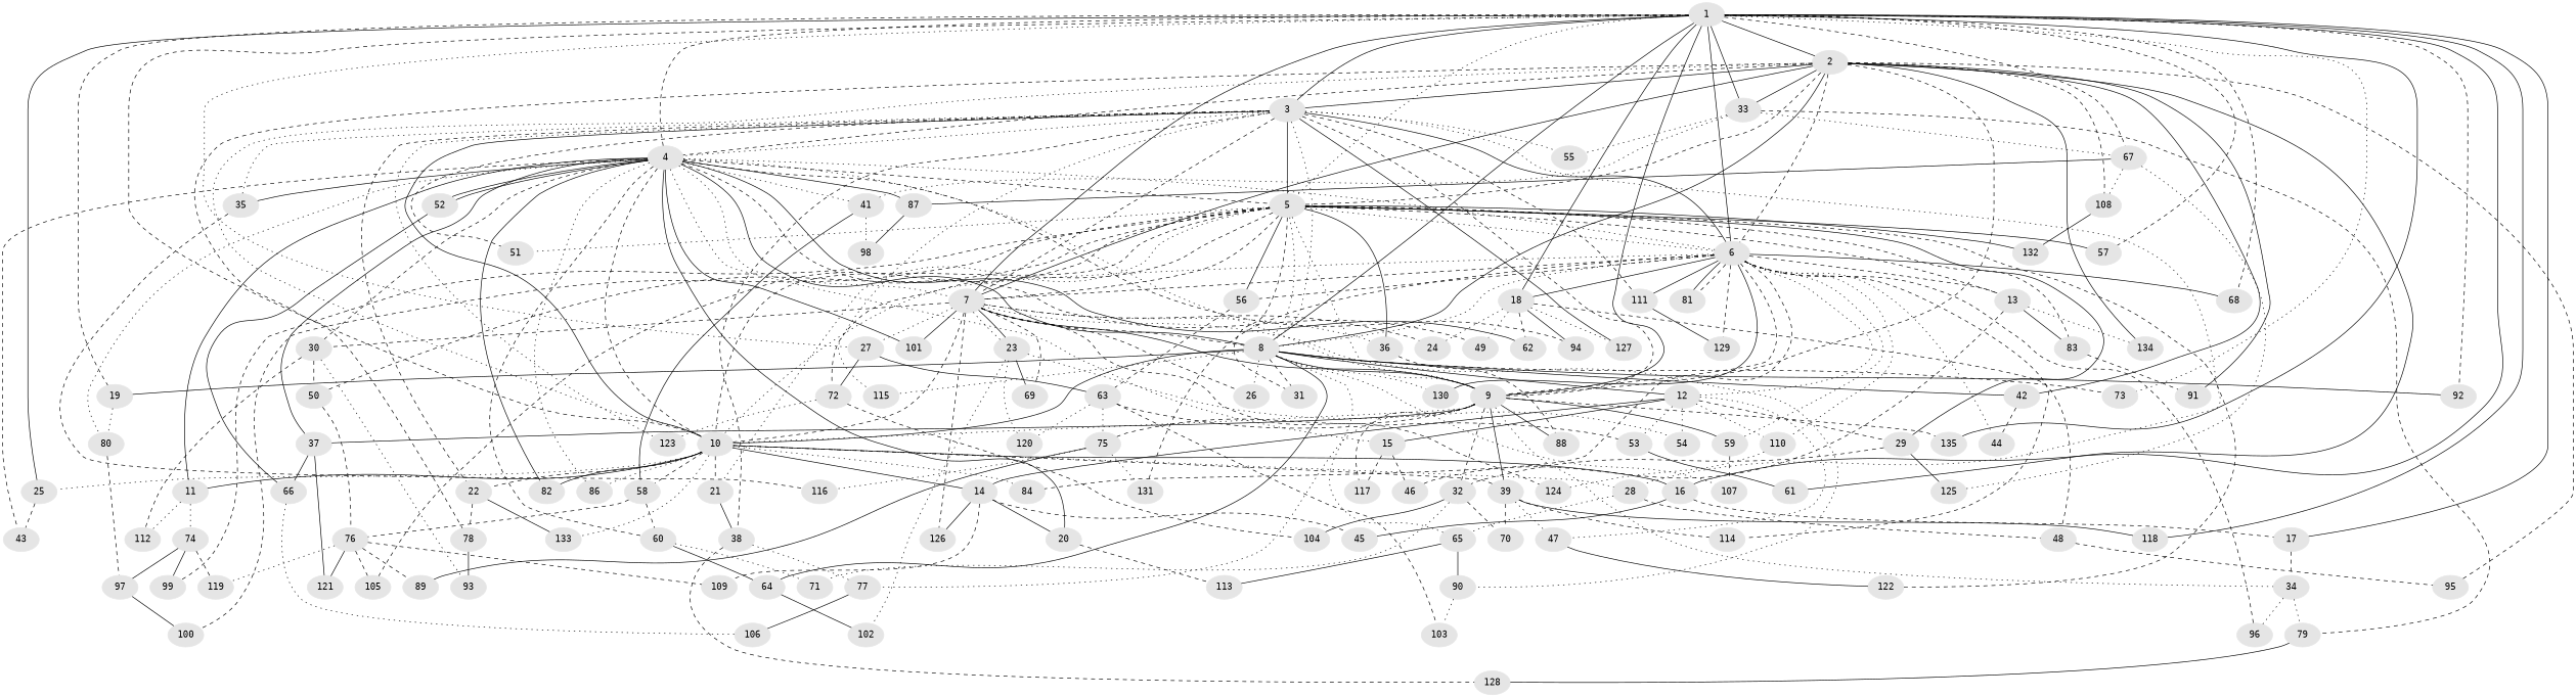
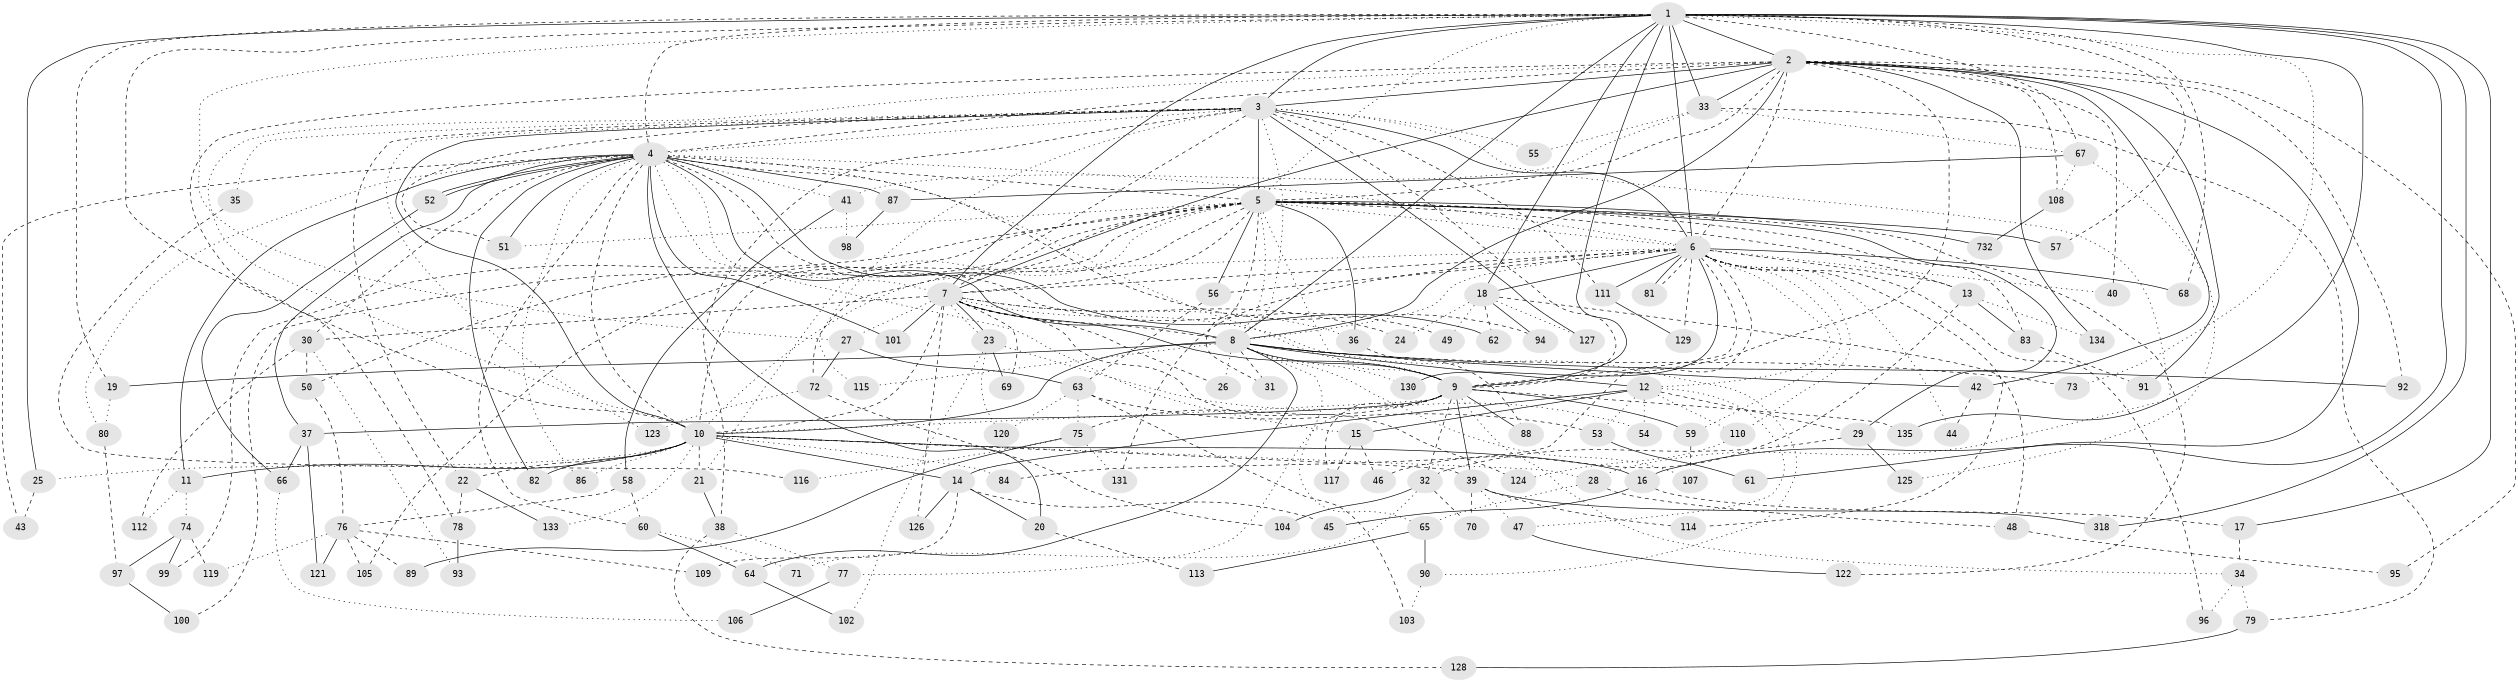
  graph {
    fontname="DejaVu Sans Mono"
    node [color=gray90 fontname="DejaVu Sans Mono" style=filled]
    edge [fontname="DejaVu Sans Mono" style=dashed]
    1
    2
    3
    4
    5
    6
    7
    8
    9
    10
    16
    17
    18
    19
    25
    27
    33
    57
    67
    68
    73
    92
-   118
+   118 [label=318]
    135
+   40
    42
    61
    78
    91
    95
    108
    134
    22
    28
    35
    38
    51
    55
    111
    115
    123
    127
    11
    15
    20
    30
    37
    41
    43
    49
    52
    60
    62
    80
    82
    86
    87
    94
    101
    13
    21
    29
    31
    36
    50
    56
    72
    83
    99
    100
    105
    122
-   132
+   132 [label=732]
    12
    44
    59
    81
    84
    96
    110
    114
    129
    130
    131
    23
    24
    26
    69
    90
    124
    126
    64
    65
    107
    32
    34
    39
    75
    77
    88
    117
    14
    58
    133
    45
    48
    63
    79
    125
    93
    116
    128
    74
    112
    46
    113
    66
    121
    98
    71
    97
    76
    104
    47
    53
    54
    102
    120
    103
    70
    89
    106
    109
    119
    1 -- 2 [style=solid]
    1 -- 3 [style=solid]
    1 -- 4
    1 -- 5 [style=dotted]
    1 -- 6 [style=solid]
    1 -- 7 [style=solid]
    1 -- 8 [style=solid]
    1 -- 9 [style=solid]
    1 -- 10
    1 -- 16 [style=solid]
    1 -- 17 [style=solid]
    1 -- 18 [style=solid]
    1 -- 19
    1 -- 25 [style=solid]
    1 -- 27 [style=dotted]
    1 -- 33 [style=solid]
    1 -- 57
    1 -- 67
    1 -- 68
    1 -- 73 [style=dotted]
-   1 -- 92
+   2 -- 92
    1 -- 118 [style=solid]
    1 -- 135 [style=solid]
    2 -- 3 [style=solid]
    2 -- 4
    2 -- 5
    2 -- 6
    2 -- 7 [style=solid]
    2 -- 8 [style=solid]
    2 -- 9
    2 -- 10 [style=dotted]
    2 -- 33 [style=solid]
+   2 -- 40
    2 -- 42 [style=solid]
    2 -- 61 [style=solid]
    2 -- 78
    2 -- 91 [style=solid]
    2 -- 95
    2 -- 108
    2 -- 134 [style=solid]
    3 -- 4 [style=dotted]
    3 -- 5 [style=solid]
    3 -- 6 [style=solid]
    3 -- 7
    3 -- 8 [style=dotted]
    3 -- 9
    3 -- 10 [style=solid]
    3 -- 22
    3 -- 28 [style=dotted]
    3 -- 35 [style=dotted]
    3 -- 38
    3 -- 51
    3 -- 55 [style=dotted]
    3 -- 111
    3 -- 115 [style=dotted]
    3 -- 123 [style=dotted]
    3 -- 127 [style=solid]
    4 -- 5
    4 -- 6 [style=dotted]
    4 -- 7 [style=dotted]
    4 -- 8 [style=solid]
    4 -- 9 [style=dotted]
    4 -- 10
-   4 -- 35 [style=solid]
+   4 -- 51 [style=solid]
    4 -- 11 [style=solid]
    4 -- 15 [style=dotted]
    4 -- 20 [style=solid]
    4 -- 30
    4 -- 37 [style=solid]
    4 -- 41 [style=dotted]
    4 -- 43
    4 -- 49
    4 -- 52 [style=solid]
    4 -- 52 [style=solid]
    4 -- 60
    4 -- 62 [style=solid]
    4 -- 80 [style=dotted]
    4 -- 82 [style=solid]
    4 -- 86 [style=dotted]
    4 -- 87 [style=solid]
    4 -- 94
    4 -- 101 [style=solid]
    5 -- 6 [style=dotted]
    5 -- 7
    5 -- 8 [style=dotted]
    5 -- 9 [style=dotted]
    5 -- 10
    5 -- 57 [style=solid]
    5 -- 51 [style=dotted]
    5 -- 13
    5 -- 21 [style=dotted]
    5 -- 29 [style=solid]
    5 -- 31
    5 -- 36 [style=solid]
    5 -- 50
    5 -- 56 [style=solid]
    5 -- 72
    5 -- 83
    5 -- 99
    5 -- 100
    5 -- 105
    5 -- 122
    5 -- 132 [style=solid]
    6 -- 7
    6 -- 8 [style=dotted]
    6 -- 9
    6 -- 10 [style=dotted]
    6 -- 18 [style=solid]
    6 -- 68 [style=solid]
+   6 -- 40 [style=dotted]
    6 -- 111 [style=solid]
    6 -- 13
    6 -- 56
    6 -- 12 [style=dotted]
    6 -- 44 [style=dotted]
    6 -- 59 [style=dotted]
    6 -- 81 [style=solid]
    6 -- 81
    6 -- 84
    6 -- 96
    6 -- 110 [style=dotted]
    6 -- 114
    6 -- 129
    6 -- 130 [style=solid]
    6 -- 131
    7 -- 8
    7 -- 9 [style=solid]
    7 -- 10
    7 -- 27 [style=dotted]
    7 -- 30
    7 -- 101 [style=solid]
    7 -- 36 [style=dotted]
    7 -- 23 [style=dotted]
    7 -- 23 [style=solid]
    7 -- 24
    7 -- 26
    7 -- 69
    7 -- 90 [style=dotted]
    7 -- 124
    7 -- 126
    8 -- 9 [style=solid]
    8 -- 10 [style=solid]
    8 -- 19 [style=solid]
    8 -- 73
    8 -- 92 [style=solid]
    8 -- 42 [style=solid]
    8 -- 115 [style=dotted]
    8 -- 31
    8 -- 12 [style=solid]
    8 -- 130 [style=dotted]
    8 -- 26 [style=dotted]
    8 -- 64 [style=solid]
    8 -- 65 [style=dotted]
    8 -- 107 [style=dotted]
    9 -- 10 [style=dotted]
    9 -- 135
    9 -- 37 [style=solid]
    9 -- 59 [style=solid]
    9 -- 32
    9 -- 34 [style=dotted]
    9 -- 39 [style=solid]
    9 -- 75
    9 -- 77 [style=dotted]
    9 -- 88 [style=solid]
    9 -- 117
    10 -- 16 [style=solid]
    10 -- 25 [style=dotted]
    10 -- 22
    10 -- 28 [style=dotted]
    10 -- 11 [style=solid]
    10 -- 82 [style=solid]
    10 -- 86 [style=dotted]
    10 -- 21
    10 -- 84 [style=dotted]
    10 -- 39
    10 -- 14 [style=solid]
-   10 -- 58
    10 -- 133 [style=dotted]
    16 -- 17
    16 -- 45 [style=solid]
    17 -- 34
    18 -- 127 [style=dotted]
    18 -- 49 [style=dotted]
    18 -- 62
    18 -- 94 [style=solid]
    18 -- 24 [style=dotted]
    18 -- 48
    19 -- 80 [style=dotted]
    25 -- 43
    27 -- 72 [style=solid]
    27 -- 63 [style=solid]
    33 -- 67 [style=dotted]
    33 -- 55 [style=dotted]
    33 -- 41 [style=dotted]
    33 -- 79
    67 -- 108 [style=dotted]
    67 -- 87 [style=solid]
    67 -- 125 [style=dotted]
    42 -- 44
    78 -- 93 [style=solid]
    108 -- 132 [style=solid]
    22 -- 78
    22 -- 133 [style=solid]
    28 -- 65 [style=dotted]
    28 -- 48
    35 -- 116
    38 -- 77 [style=dotted]
    38 -- 128
    111 -- 129 [style=solid]
    11 -- 74 [style=dotted]
    11 -- 112 [style=dotted]
    15 -- 117
    15 -- 46
    20 -- 113
    30 -- 50
    30 -- 93 [style=dotted]
    30 -- 112
    37 -- 66 [style=solid]
    37 -- 121 [style=solid]
    41 -- 58 [style=solid]
    41 -- 98 [style=dotted]
    52 -- 66 [style=solid]
    60 -- 64 [style=solid]
    60 -- 71 [style=dotted]
    80 -- 97
    87 -- 98 [style=solid]
    13 -- 134 [style=dotted]
    13 -- 83 [style=solid]
    13 -- 46
    21 -- 38 [style=solid]
    29 -- 32
    29 -- 125 [style=solid]
    36 -- 88
    50 -- 76
    56 -- 63
    72 -- 123 [style=dotted]
    72 -- 104
    83 -- 91
    12 -- 15 [style=solid]
    12 -- 29
    12 -- 110 [style=dotted]
    12 -- 14 [style=solid]
    12 -- 47 [style=dotted]
    12 -- 53 [style=dotted]
    12 -- 54 [style=dotted]
    59 -- 107
    110 -- 124 [style=dotted]
    23 -- 69 [style=solid]
    23 -- 54 [style=dotted]
    23 -- 102 [style=dotted]
    23 -- 120 [style=dotted]
    90 -- 103 [style=dotted]
    64 -- 102 [style=solid]
    65 -- 90 [style=solid]
    65 -- 113 [style=solid]
    32 -- 71 [style=dotted]
    32 -- 104 [style=solid]
    32 -- 70
    34 -- 96 [style=dotted]
    34 -- 79 [style=dotted]
    39 -- 118 [style=solid]
    39 -- 114
    39 -- 47 [style=dotted]
    39 -- 70
    75 -- 131 [style=dotted]
    75 -- 116 [style=dotted]
    75 -- 89 [style=solid]
    77 -- 106 [style=solid]
    14 -- 20 [style=solid]
    14 -- 126 [style=solid]
    14 -- 45
    14 -- 109
    58 -- 60
    58 -- 76
    48 -- 95
    63 -- 75 [style=dotted]
    63 -- 53
    63 -- 120 [style=dotted]
    63 -- 103
    79 -- 128 [style=solid]
    74 -- 99 [style=solid]
    74 -- 97 [style=solid]
    74 -- 119
    66 -- 106 [style=dotted]
    97 -- 100 [style=solid]
    76 -- 105
    76 -- 121 [style=solid]
    76 -- 89
    76 -- 109
    76 -- 119 [style=dotted]
    47 -- 122 [style=solid]
    53 -- 61 [style=solid]
  }
